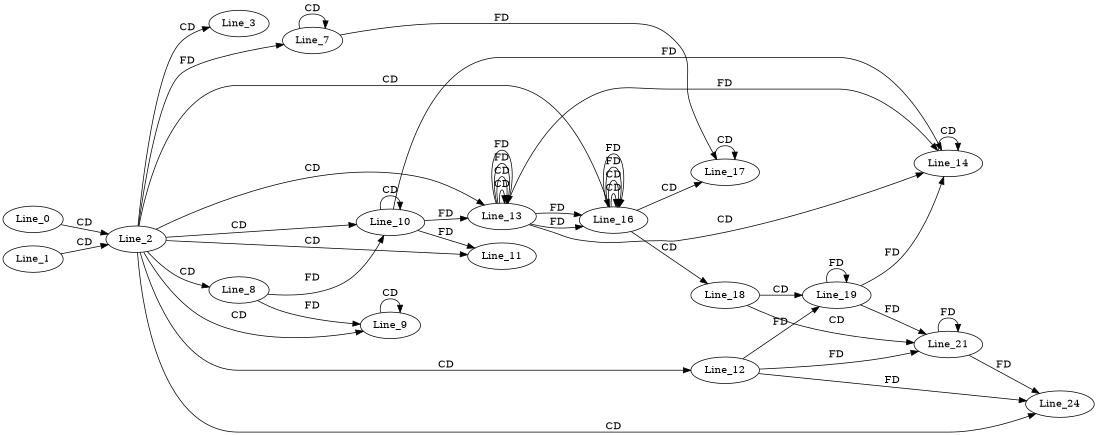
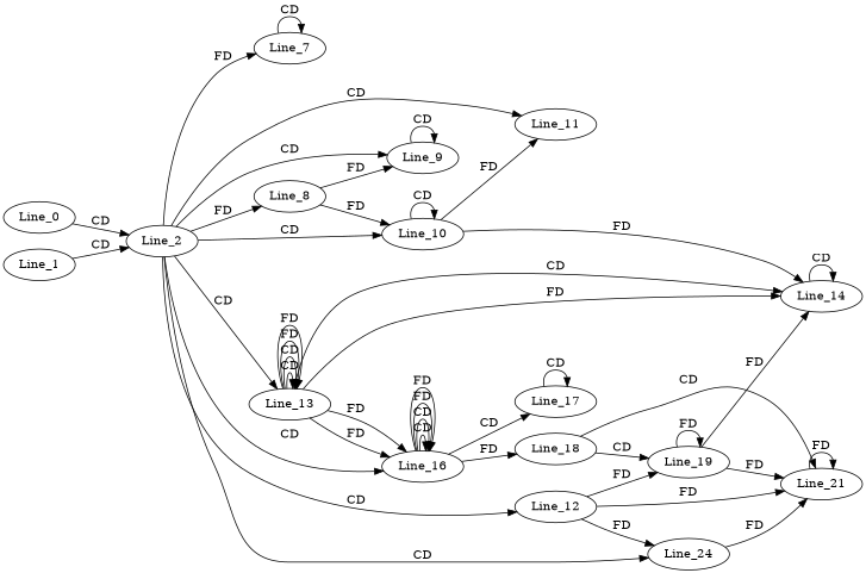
  digraph {
    rankdir=LR
    Line_0
    Line_2
    Line_1
-   Line_3
    Line_7
    Line_8
    Line_9
    Line_10
    Line_11
    Line_12
    Line_13
    Line_16
    Line_24
    Line_17
    Line_14
    Line_19
    Line_21
    Line_18
    Line_0 -> Line_2 [label=CD]
-   Line_2 -> Line_3 [label=CD]
    Line_2 -> Line_7 [label=FD]
-   Line_2 -> Line_8 [label=CD]
+   Line_2 -> Line_8 [label=FD]
    Line_2 -> Line_9 [label=CD]
    Line_2 -> Line_10 [label=CD]
    Line_2 -> Line_11 [label=CD]
    Line_2 -> Line_12 [label=CD]
    Line_2 -> Line_13 [label=CD]
    Line_2 -> Line_16 [label=CD]
    Line_2 -> Line_24 [label=CD]
    Line_1 -> Line_2 [label=CD]
    Line_7 -> Line_7 [label=CD]
-   Line_7 -> Line_17 [label=FD]
    Line_8 -> Line_9 [label=FD]
    Line_8 -> Line_10 [label=FD]
    Line_9 -> Line_9 [label=CD]
    Line_10 -> Line_10 [label=CD]
    Line_10 -> Line_11 [label=FD]
-   Line_10 -> Line_13 [label=FD]
    Line_10 -> Line_14 [label=FD]
    Line_12 -> Line_24 [label=FD]
    Line_12 -> Line_19 [label=FD]
    Line_12 -> Line_21 [label=FD]
    Line_13 -> Line_13 [label=CD]
    Line_13 -> Line_13 [label=CD]
    Line_13 -> Line_13 [label=FD]
    Line_13 -> Line_13 [label=FD]
    Line_13 -> Line_16 [label=FD]
    Line_13 -> Line_16 [label=FD]
    Line_13 -> Line_14 [label=CD]
    Line_13 -> Line_14 [label=FD]
    Line_16 -> Line_16 [label=CD]
    Line_16 -> Line_16 [label=CD]
    Line_16 -> Line_16 [label=FD]
    Line_16 -> Line_16 [label=FD]
    Line_16 -> Line_17 [label=CD]
-   Line_16 -> Line_18 [label=CD]
+   Line_16 -> Line_18 [label=FD]
    Line_17 -> Line_17 [label=CD]
    Line_14 -> Line_14 [label=CD]
    Line_19 -> Line_14 [label=FD]
    Line_19 -> Line_19 [label=FD]
    Line_19 -> Line_21 [label=FD]
-   Line_21 -> Line_24 [label=FD]
+   Line_24 -> Line_21 [label=FD]
    Line_21 -> Line_21 [label=FD]
    Line_18 -> Line_19 [label=CD]
    Line_18 -> Line_21 [label=CD]
  }
